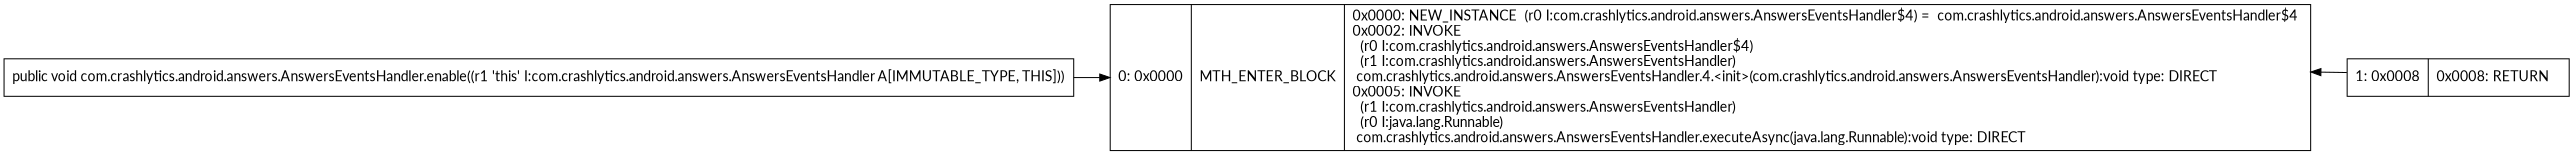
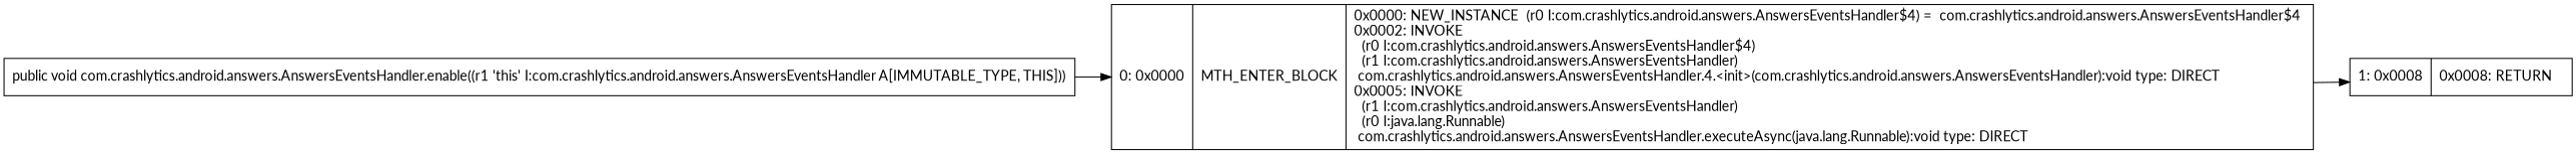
  digraph {
    rankdir=LR
    fontname=Lato
    node [shape=record fontname=Lato]
    edge [fontname=Lato]
    n1 [label="{0\:\ 0x0000|MTH_ENTER_BLOCK\l|0x0000: NEW_INSTANCE  (r0 I:com.crashlytics.android.answers.AnswersEventsHandler$4) =  com.crashlytics.android.answers.AnswersEventsHandler$4 \l0x0002: INVOKE  \l  (r0 I:com.crashlytics.android.answers.AnswersEventsHandler$4)\l  (r1 I:com.crashlytics.android.answers.AnswersEventsHandler)\l com.crashlytics.android.answers.AnswersEventsHandler.4.\<init\>(com.crashlytics.android.answers.AnswersEventsHandler):void type: DIRECT \l0x0005: INVOKE  \l  (r1 I:com.crashlytics.android.answers.AnswersEventsHandler)\l  (r0 I:java.lang.Runnable)\l com.crashlytics.android.answers.AnswersEventsHandler.executeAsync(java.lang.Runnable):void type: DIRECT \l}"]
    n2 [label="{1\:\ 0x0008|0x0008: RETURN   \l}"]
    n3 [label="{public void com.crashlytics.android.answers.AnswersEventsHandler.enable((r1 'this' I:com.crashlytics.android.answers.AnswersEventsHandler A[IMMUTABLE_TYPE, THIS])) }"]
-   n2 -> n1
+   n1 -> n2
    n3 -> n1
  }
